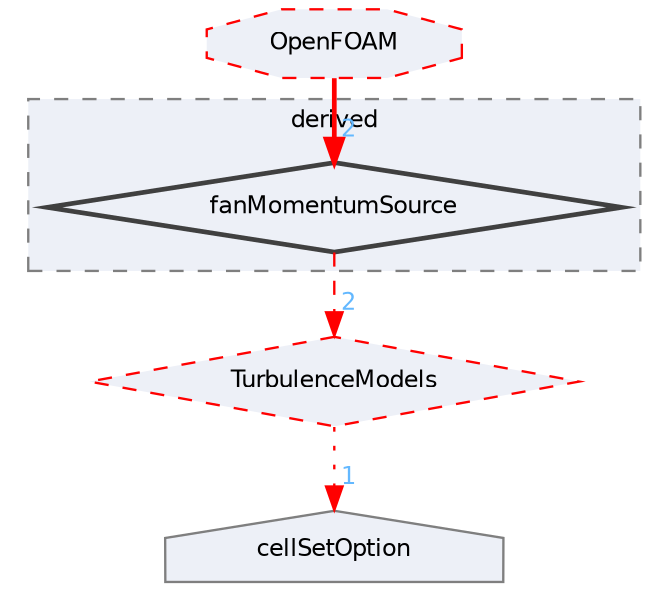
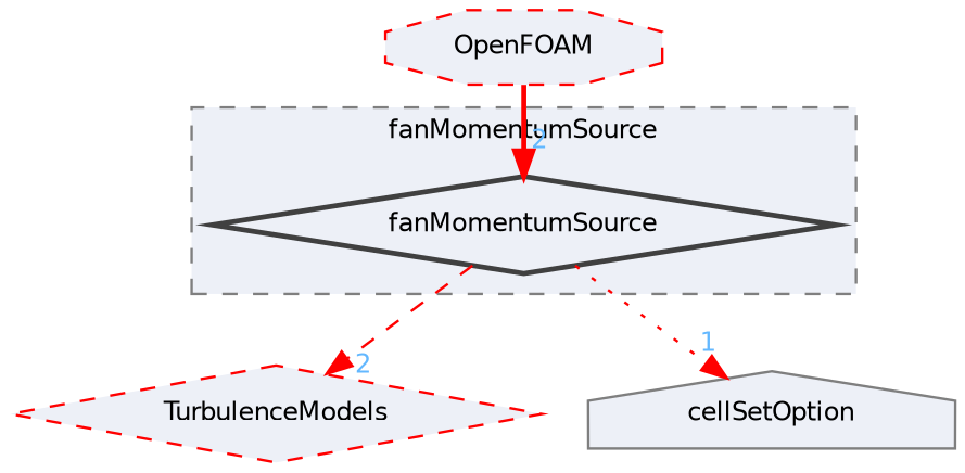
  digraph {
    compound=true
    node [color=red fillcolor="#edf0f7" fontname=Helvetica fontsize=10 shape=diamond style="filled,dashed"]
    edge [color=red fontcolor=steelblue1 fontname=Helvetica fontsize=10 headlabel=2 labeldistance=1.5 labelfontname=Helvetica labelfontsize=10]
    n1 [color=grey25 height=0.2 label=fanMomentumSource style="filled,bold" width=0.4]
    n2 [height=0.2 label=TurbulenceModels width=0.4]
    n3 [color=grey50 height=0.2 label=cellSetOption shape=house style=filled width=0.4]
    n4 [height=0.2 label=OpenFOAM shape=octagon width=0.4]
    subgraph cluster_1 {
      bgcolor="#edf0f7"
      fontname=Helvetica
      fontsize=10
-     label=derived
+     label=fanMomentumSource
      pencolor=grey50
      style="filled,dashed"
      n1
    }
    n1 -> n2 [style=dashed]
-   n2 -> n3 [headlabel=1 style=dotted]
+   n1 -> n3 [headlabel=1 style=dotted]
    n4 -> n1 [style=bold]
  }
